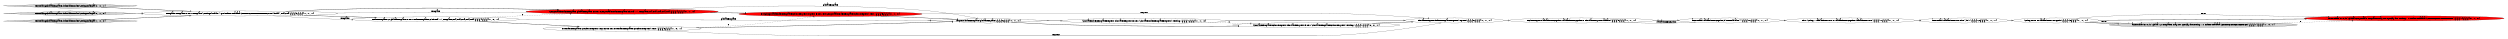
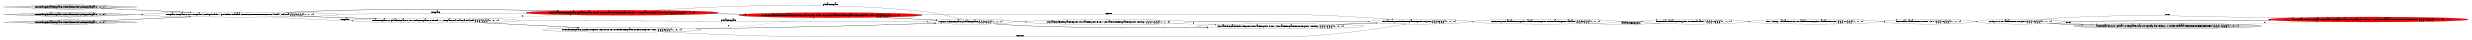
  digraph {
    rankdir=LR
    node [fillcolor=white shape=ellipse style=filled]
    edge [style=bold arrowhead=tee]
    n1 [fillcolor=red label="PutComposableIndexTemplateAction.Request request = new PutComposableIndexTemplateAction.Request(\"test\")@@@5@@@['0', '1', '0']"]
-   n2 [label="request.indexTemplate(globalTemplate)@@@6@@@['1', '1', '1']" shape=diamond]
+   n2 [label="request.indexTemplate(globalTemplate)@@@6@@@['1', '1', '1']"]
    n3 [label="simulateRequest.indexTemplateRequest(request)@@@8@@@['1', '1', '1']"]
    n4 [fillcolor=red label="ComposableIndexTemplate globalTemplate = new ComposableIndexTemplate(List.of(\"*\"),template,null,null,null,null,null)@@@4@@@['0', '1', '0']"]
    n5 [label="ActionRequestValidationException validationException = simulateRequest.validate()@@@9@@@['1', '1', '1']"]
    n6 [label="assertThat(validationException,is(notNullValue()))@@@10@@@['1', '1', '1']"]
    n7 [fillcolor=lightgray label="testAddingGlobalTemplateWithHiddenIndexSettingIsIllegal['0', '0', '1']" shape=diamond]
    n8 [label="Template template = new Template(Settings.builder().put(IndexMetadata.SETTING_INDEX_HIDDEN,true).build(),null,null)@@@3@@@['1', '1', '1']"]
    n9 [label="SimulateTemplateAction.Request simulateRequest = new SimulateTemplateAction.Request(\"testing\")@@@7@@@['0', '0', '1']"]
    n10 [label="IndexTemplateV2 globalTemplate = new IndexTemplateV2(List.of(\"*\"),template,null,null,null,null,null)@@@4@@@['1', '0', '1']"]
    n11 [label="PutIndexTemplateV2Action.Request request = new PutIndexTemplateV2Action.Request(\"test\")@@@5@@@['1', '0', '1']"]
    n12 [label="SimulateIndexTemplateRequest simulateRequest = new SimulateIndexTemplateRequest(\"testing\")@@@7@@@['1', '1', '0']"]
    n13 [label="String error = validationErrors.get(0)@@@13@@@['1', '1', '1']"]
    n14 [fillcolor=red label="assertThat(error,is(\"global composable templates may not specify the setting \" + IndexMetadata.SETTING_INDEX_HIDDEN))@@@14@@@['0', '1', '0']"]
    n15 [fillcolor=lightgray label="assertThat(error,is(\"global V2 templates may not specify the setting \" + IndexMetadata.SETTING_INDEX_HIDDEN))@@@14@@@['1', '0', '1']"]
    n16 [fillcolor=lightgray label="testAddingGlobalTemplateWithHiddenIndexSettingIsIllegal['0', '1', '0']" shape=diamond]
    n17 [label="List<String> validationErrors = validationException.validationErrors()@@@11@@@['1', '1', '1']"]
    n18 [label="assertThat(validationErrors.size(),is(1))@@@12@@@['1', '1', '1']"]
    n19 [fillcolor=lightgray label="testAddingGlobalTemplateWithHiddenIndexSettingIsIllegal['1', '0', '0']" shape=diamond]
    n1 -> n2
    n1 -> n3 [label=request style=solid]
    n2 -> n9
    n2 -> n12 [arrowhead=onormal]
    n3 -> n5 [arrowhead=odot]
    n4 -> n1
    n4 -> n2 [label=globalTemplate style=solid arrowhead=odot]
    n5 -> n6 [arrowhead=onormal]
    n5 -> n6 [label=validationException style=solid arrowhead=odot]
    n6 -> n17 [arrowhead=onormal]
    n7 -> n8 [arrowhead=odot]
    n8 -> n4 [arrowhead=onormal]
    n8 -> n4 [label=template style=solid arrowhead=odot]
    n8 -> n10 [arrowhead=onormal]
    n8 -> n10 [label=template style=solid]
    n9 -> n3 [arrowhead=onormal]
    n10 -> n2 [label=globalTemplate style=solid]
    n10 -> n4 [label=0 style=dashed]
    n10 -> n11 [arrowhead=onormal]
    n11 -> n1 [label=0 style=dashed]
    n11 -> n2
    n11 -> n3 [label=request style=solid arrowhead=onormal]
    n12 -> n3 [arrowhead=onormal]
    n12 -> n9 [label=0 style=dashed]
    n13 -> n14 [label=error style=solid arrowhead=odot]
    n13 -> n14 [arrowhead=onormal]
    n13 -> n15 [label=error style=solid arrowhead=odot]
    n13 -> n15 [arrowhead=odot]
    n15 -> n14 [label=0 style=dashed]
    n16 -> n8
    n17 -> n18
    n18 -> n13 [arrowhead=onormal]
    n19 -> n8 [arrowhead=onormal]
  }
